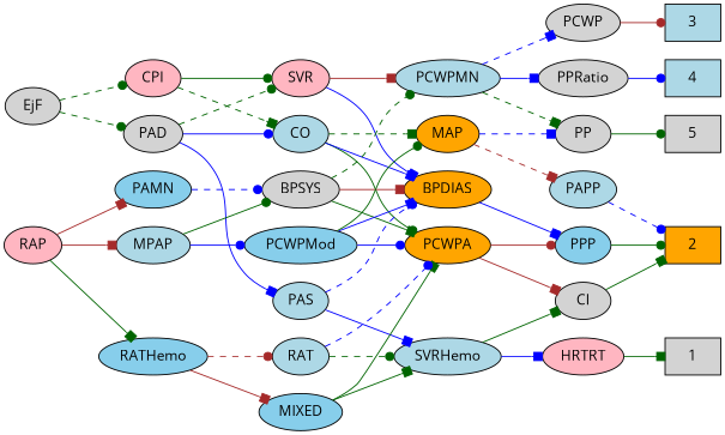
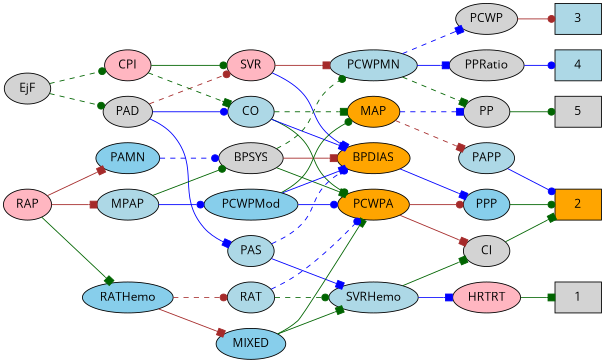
  strict digraph {
    fontname="Open Sans"
    rankdir=LR
    node [fillcolor=lightgrey fontname="Open Sans" style=filled]
    edge [arrowhead=box color=darkgreen fontname="Open Sans" style=solid]
    1 [height=0.5 shape=box width=0.75]
    2 [fillcolor=orange height=0.5 shape=box width=0.75]
    3 [fillcolor=lightblue height=0.5 shape=box width=0.75]
    4 [fillcolor=lightblue height=0.5 shape=box width=0.75]
    5 [height=0.5 shape=box width=0.75]
    EjF [height=0.5 width=0.75]
    PAD [height=0.5 width=0.79437]
    CPI [fillcolor=lightpink height=0.5 width=0.75]
    RAP [fillcolor=lightpink height=0.5 width=0.77632]
    MPAP [fillcolor=lightblue height=0.5 width=0.97491]
    PAMN [fillcolor=skyblue height=0.5 width=1.011]
    RATHemo [fillcolor=skyblue height=0.5 width=1.3721]
    CO [fillcolor=lightblue height=0.5 width=0.75]
    PAS [fillcolor=lightblue height=0.5 width=0.75]
    SVR [fillcolor=lightpink height=0.5 width=0.77632]
    BPSYS [height=0.5 width=1.0471]
    PCWPMod [fillcolor=skyblue height=0.5 width=1.4443]
    MIXED [fillcolor=skyblue height=0.5 width=1.1193]
    RAT [fillcolor=lightblue height=0.5 width=0.75827]
    PCWPA [fillcolor=orange height=0.5 width=1.1555]
    BPDIAS [fillcolor=orange height=0.5 width=1.1735]
    MAP [fillcolor=orange height=0.5 width=0.84854]
    SVRHemo [fillcolor=lightblue height=0.5 width=1.3902]
    PCWPMN [fillcolor=lightblue height=0.5 width=1.3902]
    PPP [fillcolor=skyblue height=0.5 width=0.75]
    CI [height=0.5 width=0.75]
    HRTRT [fillcolor=lightpink height=0.5 width=1.1013]
    PP [height=0.5 width=0.75]
    PPRatio [height=0.5 width=1.1013]
    PCWP [height=0.5 width=0.97491]
    PAPP [fillcolor=lightblue height=0.5 width=0.88464]
    EjF -> PAD [arrowhead=dot style=dashed]
    EjF -> CPI [arrowhead=dot style=dashed]
    PAD -> CO [arrowhead=dot color=blue]
    PAD -> PAS [color=blue]
-   PAD -> SVR [arrowhead=dot style=dashed]
+   PAD -> SVR [arrowhead=dot color=brown style=dashed]
    CPI -> CO [style=dashed]
    CPI -> SVR [arrowhead=dot]
    RAP -> MPAP [color=brown]
    RAP -> PAMN [color=brown]
    RAP -> RATHemo
    MPAP -> BPSYS [arrowhead=dot]
    MPAP -> PCWPMod [arrowhead=dot color=blue]
    PAMN -> BPSYS [arrowhead=dot color=blue style=dashed]
    RATHemo -> MIXED [color=brown]
    RATHemo -> RAT [arrowhead=dot color=brown style=dashed]
    CO -> PCWPA [arrowhead=dot]
    CO -> BPDIAS [color=blue]
    CO -> MAP [style=dashed]
    PAS -> BPDIAS [arrowhead=dot color=blue style=dashed]
    PAS -> SVRHemo [color=blue]
    SVR -> BPDIAS [color=blue]
    SVR -> PCWPMN [color=brown]
    BPSYS -> PCWPA
    BPSYS -> BPDIAS [color=brown]
    BPSYS -> PCWPMN [arrowhead=dot style=dashed]
    PCWPMod -> PCWPA [arrowhead=dot color=blue]
    PCWPMod -> BPDIAS [color=blue]
    PCWPMod -> MAP [arrowhead=dot]
    MIXED -> PCWPA
    MIXED -> SVRHemo
    RAT -> PCWPA [arrowhead=dot color=blue style=dashed]
    RAT -> SVRHemo [arrowhead=dot style=dashed]
    PCWPA -> PPP [arrowhead=dot color=brown]
    PCWPA -> CI [color=brown]
    BPDIAS -> PPP [color=blue]
    MAP -> PP [color=blue style=dashed]
    MAP -> PAPP [color=brown style=dashed]
    SVRHemo -> CI
    SVRHemo -> HRTRT [color=blue]
    PCWPMN -> PP [style=dashed]
    PCWPMN -> PPRatio [color=blue]
    PCWPMN -> PCWP [color=blue style=dashed]
    PPP -> 2 [arrowhead=dot]
    CI -> 2
    HRTRT -> 1
    PP -> 5 [arrowhead=dot]
    PPRatio -> 4 [arrowhead=dot color=blue]
    PCWP -> 3 [arrowhead=dot color=brown]
-   PAPP -> 2 [arrowhead=dot color=blue style=dashed]
+   PAPP -> 2 [arrowhead=dot color=blue]
  }
